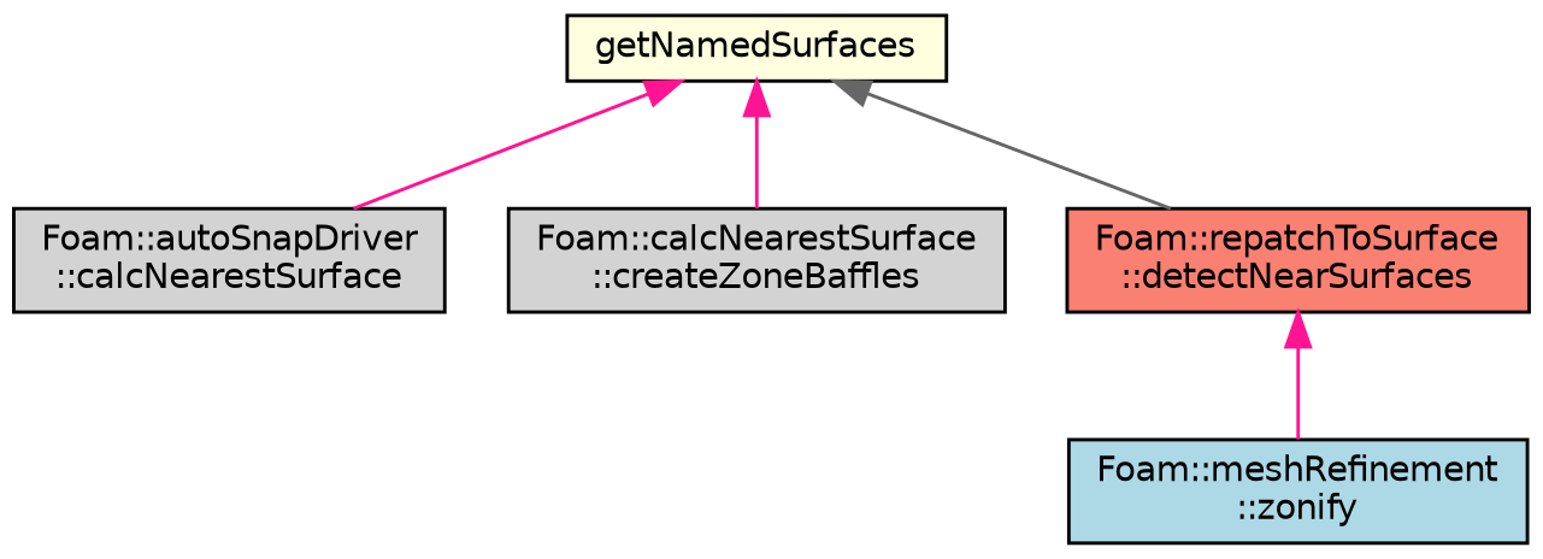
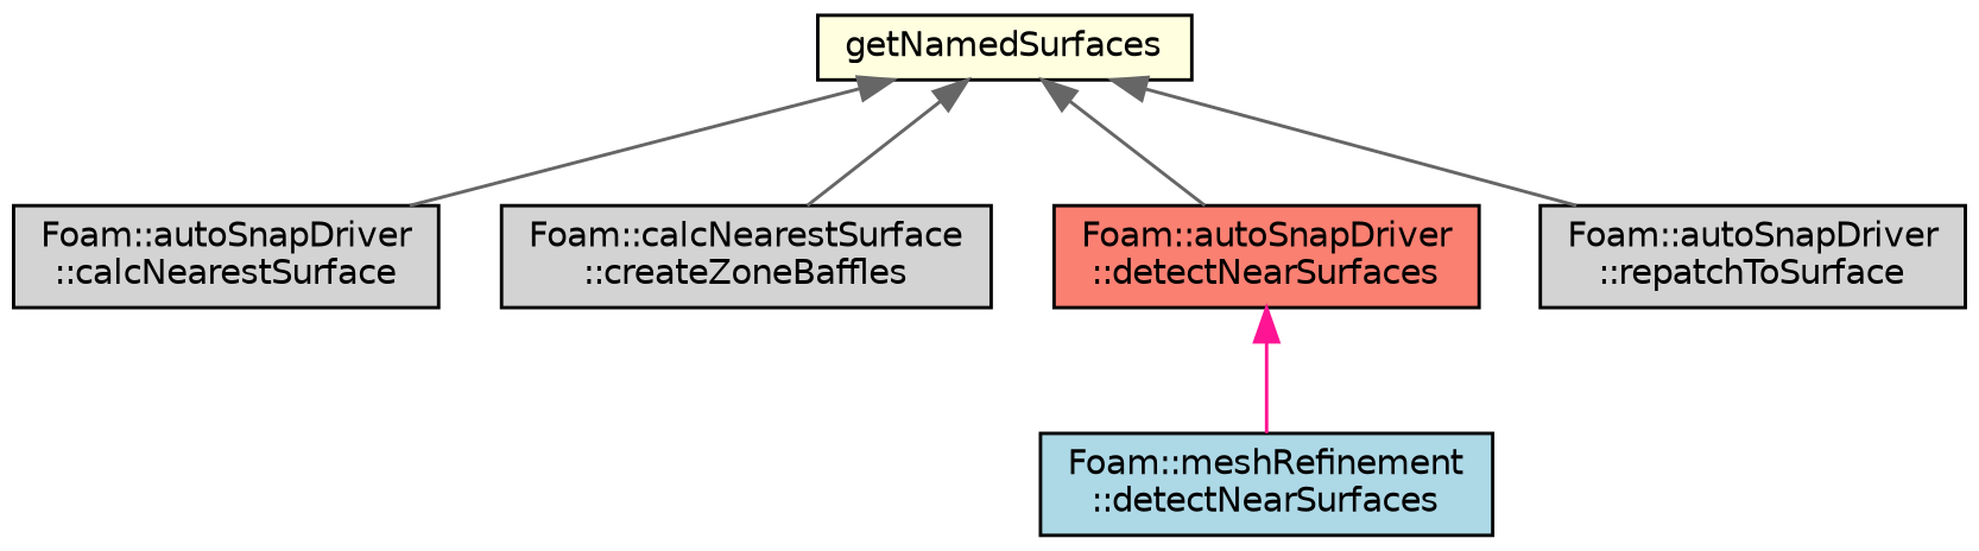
  digraph {
    rankdir=TB
    node [color=black fillcolor=lightgrey fontname=Helvetica fontsize=10 shape=record style=filled]
    edge [color=gray40 dir=back fontname=Helvetica fontsize=10 labelfontname=Helvetica labelfontsize=10 style=solid]
    n1 [fillcolor=lightyellow fontcolor=black height=0.2 label=getNamedSurfaces width=0.4]
    n2 [height=0.2 label="Foam::autoSnapDriver\l::calcNearestSurface" width=0.4]
    n3 [height=0.2 label="Foam::calcNearestSurface\l::createZoneBaffles" width=0.4]
-   n4 [fillcolor=salmon height=0.2 label="Foam::repatchToSurface\l::detectNearSurfaces" width=0.4]
-   n6 [fillcolor=lightblue height=0.2 label="Foam::meshRefinement\l::zonify" width=0.4]
-   n1 -> n2 [color=deeppink]
-   n1 -> n3 [color=deeppink]
+   n4 [fillcolor=salmon height=0.2 label="Foam::autoSnapDriver\l::detectNearSurfaces" width=0.4]
+   n5 [height=0.2 label="Foam::autoSnapDriver\l::repatchToSurface" width=0.4]
+   n6 [fillcolor=lightblue height=0.2 label="Foam::meshRefinement\l::detectNearSurfaces" width=0.4]
+   n1 -> n2
+   n1 -> n3
    n1 -> n4
+   n1 -> n5
    n4 -> n6 [color=deeppink]
  }
